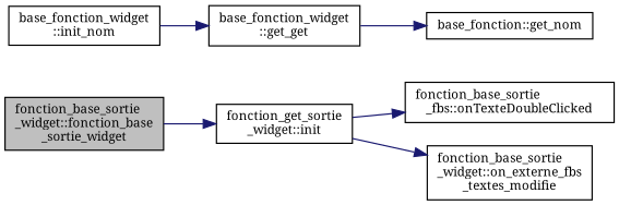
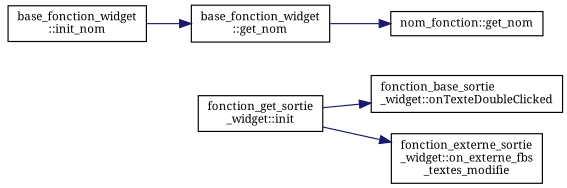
  digraph {
    fontname="Noto Serif"
    rankdir=LR
    node [color=black fillcolor=white fontname="Noto Serif" fontsize=10 shape=record style=filled]
    edge [color=midnightblue fontname="Noto Serif" fontsize=10 labelfontname=Helvetica labelfontsize=10 style=solid]
-   n1 [fillcolor=grey75 fontcolor=black height=0.2 label="fonction_base_sortie\l_widget::fonction_base\l_sortie_widget" width=0.4]
    n2 [height=0.2 label="fonction_get_sortie\l_widget::init" width=0.4]
-   n3 [height=0.2 label="fonction_base_sortie\l_fbs::onTexteDoubleClicked" width=0.4]
-   n4 [height=0.2 label="fonction_base_sortie\l_widget::on_externe_fbs\l_textes_modifie" width=0.4]
+   n3 [height=0.2 label="fonction_base_sortie\l_widget::onTexteDoubleClicked" width=0.4]
+   n4 [height=0.2 label="fonction_externe_sortie\l_widget::on_externe_fbs\l_textes_modifie" width=0.4]
    n5 [height=0.2 label="base_fonction_widget\l::init_nom" width=0.4]
-   n6 [height=0.2 label="base_fonction_widget\l::get_get" width=0.4]
-   n7 [height=0.2 label="base_fonction::get_nom" width=0.4]
-   n1 -> n2
+   n6 [height=0.2 label="base_fonction_widget\l::get_nom" width=0.4]
+   n7 [height=0.2 label="nom_fonction::get_nom" width=0.4]
    n2 -> n3
    n2 -> n4
    n5 -> n6
    n6 -> n7
  }
